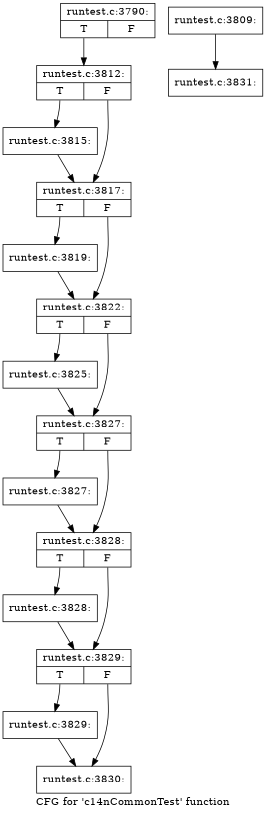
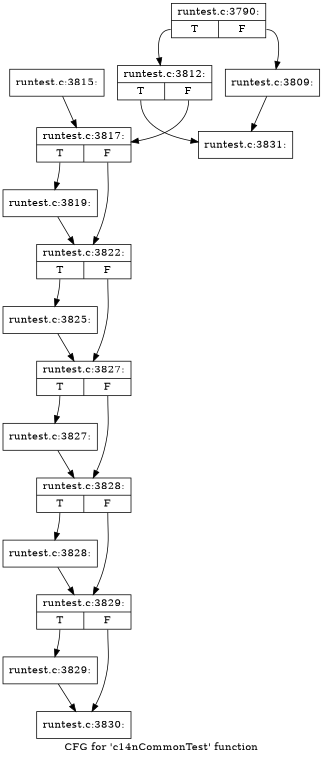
  digraph {
    label="CFG for 'c14nCommonTest' function"
    node [shape=record]
    n1 [label="{runtest.c:3790:|{<s0>T|<s1>F}}"]
    n2 [label="{runtest.c:3812:|{<s0>T|<s1>F}}"]
    n3 [label="{runtest.c:3809:}"]
    n4 [label="{runtest.c:3815:}"]
    n5 [label="{runtest.c:3817:|{<s0>T|<s1>F}}"]
    n6 [label="{runtest.c:3831:}"]
    n7 [label="{runtest.c:3819:}"]
    n8 [label="{runtest.c:3822:|{<s0>T|<s1>F}}"]
    n9 [label="{runtest.c:3825:}"]
    n10 [label="{runtest.c:3827:|{<s0>T|<s1>F}}"]
    n11 [label="{runtest.c:3827:}"]
    n12 [label="{runtest.c:3828:|{<s0>T|<s1>F}}"]
    n13 [label="{runtest.c:3828:}"]
    n14 [label="{runtest.c:3829:|{<s0>T|<s1>F}}"]
    n15 [label="{runtest.c:3829:}"]
    n16 [label="{runtest.c:3830:}"]
    n1 -> n2 [tailport=s0]
-   n2 -> n4 [tailport=s0]
+   n1 -> n3 [tailport=s1]
+   n2 -> n6 [tailport=s0]
    n2 -> n5 [tailport=s1]
    n3 -> n6
    n4 -> n5
    n5 -> n7 [tailport=s0]
    n5 -> n8 [tailport=s1]
    n7 -> n8
    n8 -> n9 [tailport=s0]
    n8 -> n10 [tailport=s1]
    n9 -> n10
    n10 -> n11 [tailport=s0]
    n10 -> n12 [tailport=s1]
    n11 -> n12
    n12 -> n13 [tailport=s0]
    n12 -> n14 [tailport=s1]
    n13 -> n14
    n14 -> n15 [tailport=s0]
    n14 -> n16 [tailport=s1]
    n15 -> n16
  }
